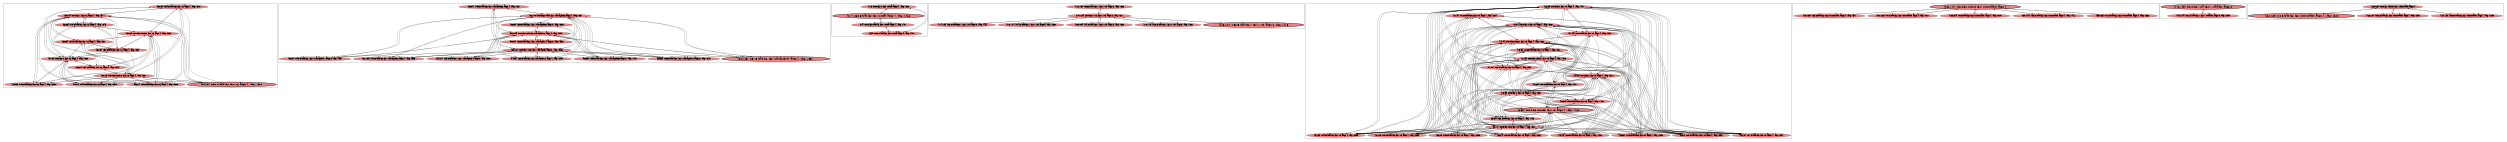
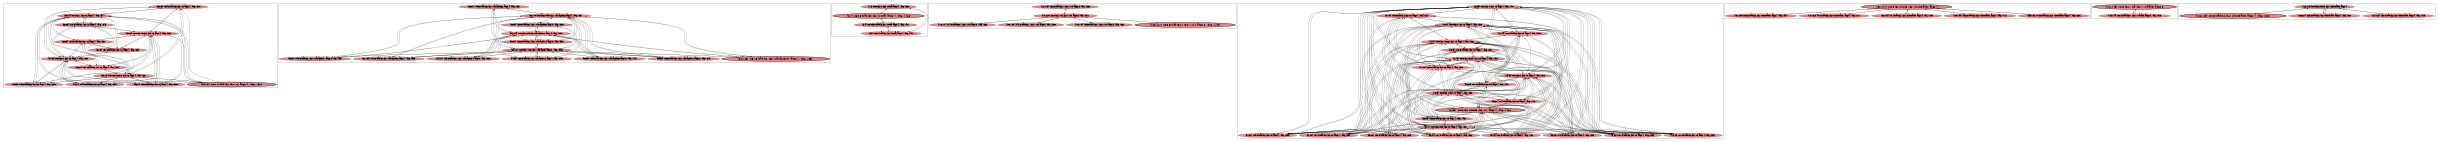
  digraph {
    node [fillcolor=lightcoral shape=ellipse style=filled]
    n1 [label="[58/75]  %34 = load i32, i32* %j, align 4, !dbg !1378"]
    n2 [label="[59/74]  store i32 1, i32* %j, align 4, !dbg !1374"]
    n3 [label="[55/78]  store i32 %inc18, i32* %j, align 4, !dbg !1357"]
    n4 [label="[57/76]  store i32 0, i32* %j, align 4, !dbg !1339"]
    n5 [label="[61/72]  store i32 %inc38, i32* %j, align 4, !dbg !1393"]
    n6 [fontsize=20 label="[54/79]  %50 = load i32, i32* %j, align 4, !dbg !1399" penwidth=3.0]
    n7 [label="[56/77]  %39 = load i32, i32* %j, align 4, !dbg !1386"]
    n8 [label="[64/65]  %46 = load i32, i32* %j, align 4, !dbg !1393"]
    n9 [label="[70/71]  %44 = load i32, i32* %j, align 4, !dbg !1390"]
    n10 [label="[66/67]  %29 = load i32, i32* %j, align 4, !dbg !1354"]
    n11 [label="[60/73]  %30 = load i32, i32* %j, align 4, !dbg !1357"]
    n12 [label="[68/69]  %24 = load i32, i32* %j, align 4, !dbg !1351"]
    n13 [label="[62/63]  %19 = load i32, i32* %j, align 4, !dbg !1343"]
    n14 [label="[86/87]  %45 = load i32, i32* %arrayidx36, align 4, !dbg !1391"]
    n15 [label="[85/100]  store i32 %add, i32* %arrayidx36, align 4, !dbg !1391"]
    n16 [label="[83/102]  store i32* %13, i32** %arrayidx, align 8, !dbg !1325"]
    n17 [label="[81/104]  store i32 %25, i32* %arrayidx16, align 4, !dbg !1355"]
    n18 [fontsize=20 label="[80/105]  %51 = load i32, i32* %arrayidx44, align 4, !dbg !1397" penwidth=3.0]
    n19 [label="[82/103]  %40 = load i32, i32* %arrayidx32, align 4, !dbg !1383"]
    n20 [label="[84/101]  %43 = load i32*, i32** %arrayidx34, align 8, !dbg !1388"]
    n21 [label="[94/95]  %25 = load i32, i32* %arrayidx12, align 4, !dbg !1348"]
    n22 [label="[98/99]  %58 = load i32*, i32** %arrayidx53, align 8, !dbg !1415"]
    n23 [label="[96/97]  %49 = load i32*, i32** %arrayidx41, align 8, !dbg !1397"]
    n24 [label="[92/93]  %23 = load i32*, i32** %arrayidx10, align 8, !dbg !1348"]
    n25 [label="[90/91]  %28 = load i32*, i32** %arrayidx14, align 8, !dbg !1352"]
    n26 [label="[88/89]  %38 = load i32*, i32** %arrayidx30, align 8, !dbg !1383"]
    n27 [label="[1/6]  store i32 0, i32* %total, align 4, !dbg !1302"]
    n28 [fontsize=20 label="[0/7]  %63 = load i32, i32* %total, align 4, !dbg !1426" penwidth=3.0]
    n29 [label="[2/5]  %52 = load i32, i32* %total, align 4, !dbg !1401"]
    n30 [label="[3/4]  store i32 %add45, i32* %total, align 4, !dbg !1401"]
    n31 [label="[112/113]  %36 = load i32**, i32*** %b, align 8, !dbg !1383"]
    n32 [label="[107/120]  store i32** %5, i32*** %b, align 8, !dbg !1311"]
-   n33 [label="[114/115]  %61 = load i32**, i32*** %b, align 8, !dbg !1424"]
    n34 [label="[116/117]  %14 = load i32**, i32*** %b, align 8, !dbg !1323"]
    n35 [label="[108/109]  %41 = load i32**, i32*** %b, align 8, !dbg !1388"]
    n36 [label="[118/119]  %26 = load i32**, i32*** %b, align 8, !dbg !1352"]
    n37 [fontsize=20 label="[106/121]  %56 = load i32**, i32*** %b, align 8, !dbg !1415" penwidth=3.0]
    n38 [label="[22/39]  store i32 0, i32* %i, align 4, !dbg !1407"]
    n39 [label="[21/40]  %15 = load i32, i32* %i, align 4, !dbg !1324"]
    n40 [label="[31/32]  %48 = load i32, i32* %i, align 4, !dbg !1398"]
    n41 [label="[23/24]  %31 = load i32, i32* %i, align 4, !dbg !1362"]
    n42 [label="[19/42]  %60 = load i32, i32* %i, align 4, !dbg !1420"]
    n43 [label="[27/28]  %37 = load i32, i32* %i, align 4, !dbg !1385"]
    n44 [label="[9/52]  %27 = load i32, i32* %i, align 4, !dbg !1353"]
    n45 [label="[13/48]  %17 = load i32, i32* %i, align 4, !dbg !1334"]
    n46 [label="[29/30]  %42 = load i32, i32* %i, align 4, !dbg !1389"]
    n47 [label="[25/26]  %32 = load i32, i32* %i, align 4, !dbg !1369"]
    n48 [label="[33/34]  %53 = load i32, i32* %i, align 4, !dbg !1403"]
    n49 [label="[35/36]  %54 = load i32, i32* %i, align 4, !dbg !1410"]
    n50 [label="[37/38]  %57 = load i32, i32* %i, align 4, !dbg !1417"]
    n51 [label="[11/50]  %22 = load i32, i32* %i, align 4, !dbg !1350"]
    n52 [label="[15/46]  %16 = load i32, i32* %i, align 4, !dbg !1327"]
    n53 [label="[17/44]  %6 = load i32, i32* %i, align 4, !dbg !1315"]
    n54 [label="[20/41]  store i32 %inc, i32* %i, align 4, !dbg !1327"]
    n55 [fontsize=20 label="[8/53]  store i32 %inc55, i32* %i, align 4, !dbg !1420" penwidth=3.0]
    n56 [label="[16/45]  store i32 0, i32* %i, align 4, !dbg !1331"]
    n57 [label="[18/43]  store i32 0, i32* %i, align 4, !dbg !1312"]
    n58 [label="[12/49]  store i32 %inc47, i32* %i, align 4, !dbg !1403"]
    n59 [label="[14/47]  store i32 %inc21, i32* %i, align 4, !dbg !1362"]
    n60 [label="[10/51]  store i32 0, i32* %i, align 4, !dbg !1366"]
    n61 [fontsize=20 label="[130/141]  store i32 %vsize, i32* %vsize.addr, align 4" penwidth=3.0]
    n62 [label="[137/138]  %33 = load i32, i32* %vsize.addr, align 4, !dbg !1371"]
    n63 [label="[131/132]  %7 = load i32, i32* %vsize.addr, align 4, !dbg !1317"]
    n64 [label="[133/134]  %0 = load i32, i32* %vsize.addr, align 4, !dbg !1309"]
    n65 [label="[139/140]  %55 = load i32, i32* %vsize.addr, align 4, !dbg !1412"]
    n66 [label="[135/136]  %18 = load i32, i32* %vsize.addr, align 4, !dbg !1336"]
    n67 [fontsize=20 label="[142/145]  store i32** %a, i32*** %a.addr, align 8" penwidth=3.0]
    n68 [label="[143/144]  %21 = load i32**, i32*** %a.addr, align 8, !dbg !1348"]
    n69 [label="[123/128]  store i32 %hsize, i32* %hsize.addr, align 4"]
    n70 [fontsize=20 label="[122/129]  %8 = load i32, i32* %hsize.addr, align 4, !dbg !1320" penwidth=3.0]
    n71 [label="[126/127]  %35 = load i32, i32* %hsize.addr, align 4, !dbg !1380"]
    n72 [label="[124/125]  %20 = load i32, i32* %hsize.addr, align 4, !dbg !1345"]
    subgraph cluster_1 {
      n1
      n2
      n3
      n4
      n5
      n6
      n7
      n8
      n9
      n10
      n11
      n12
      n13
    }
    subgraph cluster_2 {
      n14
      n15
      n16
      n17
      n18
      n19
      n20
      n21
      n22
      n23
      n24
      n25
      n26
    }
    subgraph cluster_3 {
      n27
      n28
      n29
      n30
    }
    subgraph cluster_4 {
      n31
      n32
-     n33
      n34
      n35
      n36
      n37
    }
    subgraph cluster_5 {
      n38
      n39
      n40
      n41
      n42
      n43
      n44
      n45
      n46
      n47
      n48
      n49
      n50
      n51
      n52
      n53
      n54
      n55
      n56
      n57
      n58
      n59
      n60
    }
    subgraph cluster_6 {
      n61
      n62
      n63
      n64
      n65
      n66
    }
    subgraph cluster_7 {
      n67
      n68
    }
    subgraph cluster_8 {
      n69
      n70
      n71
      n72
    }
    n1 -> n2
    n1 -> n3
    n1 -> n4
    n1 -> n5
    n2 -> n1
    n2 -> n6
    n2 -> n7
    n2 -> n8
    n2 -> n9
    n2 -> n10
    n2 -> n11
    n2 -> n12
    n2 -> n13
    n3 -> n1
    n3 -> n6
    n3 -> n7
    n3 -> n8
    n3 -> n9
    n3 -> n10
    n3 -> n12
    n3 -> n13
    n4 -> n1
    n4 -> n6
    n4 -> n7
    n4 -> n8
    n4 -> n9
    n4 -> n10
    n4 -> n11
    n4 -> n12
    n4 -> n13
    n5 -> n1
    n5 -> n6
    n5 -> n7
    n5 -> n8
    n5 -> n9
    n5 -> n10
    n5 -> n11
    n5 -> n12
    n5 -> n13
    n6 -> n1
    n6 -> n2
    n6 -> n3
    n6 -> n4
    n7 -> n2
    n7 -> n3
    n7 -> n4
    n7 -> n5
    n8 -> n2
    n8 -> n3
    n8 -> n4
    n8 -> n5
    n9 -> n2
    n9 -> n3
    n9 -> n4
    n9 -> n5
    n10 -> n2
    n10 -> n3
    n10 -> n4
    n10 -> n5
    n11 -> n2
    n11 -> n3
    n11 -> n4
    n11 -> n5
    n12 -> n2
    n12 -> n3
    n12 -> n4
    n12 -> n5
    n12 -> n11
    n13 -> n2
    n13 -> n3
    n13 -> n4
    n13 -> n5
    n14 -> n15
    n14 -> n16
    n14 -> n17
    n15 -> n14
    n15 -> n18
    n15 -> n19
    n15 -> n20
    n15 -> n21
    n15 -> n22
    n15 -> n23
    n15 -> n24
    n15 -> n25
    n15 -> n26
    n16 -> n14
    n16 -> n18
    n16 -> n19
    n16 -> n20
    n16 -> n21
    n16 -> n22
    n16 -> n23
    n16 -> n24
    n16 -> n25
    n16 -> n26
    n17 -> n14
    n17 -> n18
    n17 -> n19
    n17 -> n20
    n17 -> n21
    n17 -> n22
    n17 -> n23
    n17 -> n24
    n17 -> n25
    n17 -> n26
    n18 -> n15
    n18 -> n16
    n18 -> n17
    n19 -> n15
    n19 -> n16
    n19 -> n17
    n20 -> n15
    n20 -> n16
    n20 -> n17
    n21 -> n15
    n21 -> n16
    n21 -> n17
    n22 -> n15
    n22 -> n16
    n22 -> n17
    n23 -> n15
    n23 -> n16
    n23 -> n17
    n24 -> n15
    n24 -> n16
    n24 -> n17
    n25 -> n15
    n25 -> n16
    n25 -> n17
    n26 -> n15
    n26 -> n16
    n26 -> n17
    n27 -> n28
    n27 -> n29
    n28 -> n27
    n28 -> n30
    n29 -> n27
    n29 -> n30
    n30 -> n28
    n30 -> n29
    n31 -> n32
    n32 -> n31
-   n32 -> n33
    n32 -> n34
    n32 -> n35
    n32 -> n36
    n32 -> n37
-   n33 -> n32
    n34 -> n32
    n35 -> n32
    n36 -> n32
    n37 -> n32
    n38 -> n39
    n38 -> n40
    n38 -> n41
    n38 -> n42
    n38 -> n43
    n38 -> n44
    n38 -> n45
    n38 -> n46
    n38 -> n47
    n38 -> n48
    n38 -> n49
    n38 -> n50
    n38 -> n51
    n38 -> n52
    n38 -> n53
    n39 -> n38
    n39 -> n54
    n39 -> n55
    n39 -> n56
    n39 -> n57
    n39 -> n58
    n39 -> n59
    n39 -> n60
    n40 -> n38
    n40 -> n54
    n40 -> n55
    n40 -> n56
    n40 -> n57
    n40 -> n58
    n40 -> n59
    n40 -> n60
    n41 -> n38
    n41 -> n54
    n41 -> n55
    n41 -> n56
    n41 -> n57
    n41 -> n58
    n41 -> n59
    n41 -> n60
    n42 -> n38
    n42 -> n54
    n42 -> n55
    n42 -> n56
    n42 -> n57
    n42 -> n58
    n42 -> n59
    n42 -> n60
    n43 -> n38
    n43 -> n54
    n43 -> n55
    n43 -> n56
    n43 -> n57
    n43 -> n58
    n43 -> n59
    n43 -> n60
    n44 -> n38
    n44 -> n54
    n44 -> n55
    n44 -> n56
    n44 -> n57
    n44 -> n58
    n44 -> n59
    n44 -> n60
    n45 -> n38
    n45 -> n54
    n45 -> n55
    n45 -> n56
    n45 -> n57
    n45 -> n58
    n45 -> n59
    n45 -> n60
    n46 -> n38
    n46 -> n54
    n46 -> n55
    n46 -> n56
    n46 -> n57
    n46 -> n58
    n46 -> n59
    n46 -> n60
    n47 -> n38
    n47 -> n51
    n47 -> n54
    n47 -> n55
    n47 -> n57
    n47 -> n58
    n47 -> n59
    n47 -> n60
    n48 -> n38
    n48 -> n54
    n48 -> n55
    n48 -> n56
    n48 -> n57
    n48 -> n58
    n48 -> n59
    n48 -> n60
    n49 -> n38
    n49 -> n54
    n49 -> n55
    n49 -> n56
    n49 -> n57
    n49 -> n58
    n49 -> n59
    n49 -> n60
    n50 -> n38
    n50 -> n54
    n50 -> n55
    n50 -> n56
    n50 -> n57
    n50 -> n58
    n50 -> n59
    n50 -> n60
    n51 -> n38
    n51 -> n54
    n51 -> n55
    n51 -> n56
    n51 -> n57
    n51 -> n58
    n51 -> n59
    n51 -> n60
    n52 -> n38
    n52 -> n54
    n52 -> n55
    n52 -> n56
    n52 -> n57
    n52 -> n58
    n52 -> n59
    n52 -> n60
    n53 -> n38
    n53 -> n54
    n53 -> n55
    n53 -> n56
    n53 -> n58
    n53 -> n59
    n53 -> n60
    n54 -> n39
    n54 -> n40
    n54 -> n41
    n54 -> n42
    n54 -> n43
    n54 -> n44
    n54 -> n45
    n54 -> n46
    n54 -> n47
    n54 -> n48
    n54 -> n49
    n54 -> n50
    n54 -> n51
    n54 -> n52
    n54 -> n53
    n55 -> n39
    n55 -> n40
    n55 -> n41
    n55 -> n42
    n55 -> n43
    n55 -> n44
    n55 -> n45
    n55 -> n46
    n55 -> n47
    n55 -> n48
    n55 -> n49
    n55 -> n50
    n55 -> n51
    n55 -> n52
    n55 -> n53
    n56 -> n39
    n56 -> n40
    n56 -> n41
    n56 -> n42
    n56 -> n43
    n56 -> n44
    n56 -> n45
    n56 -> n46
    n56 -> n47
    n56 -> n48
    n56 -> n49
    n56 -> n50
    n56 -> n51
    n56 -> n52
    n56 -> n53
    n57 -> n39
    n57 -> n40
    n57 -> n41
    n57 -> n42
    n57 -> n43
    n57 -> n44
    n57 -> n45
    n57 -> n46
    n57 -> n47
    n57 -> n48
    n57 -> n49
    n57 -> n50
    n57 -> n51
    n57 -> n52
    n57 -> n53
    n58 -> n39
    n58 -> n40
    n58 -> n41
    n58 -> n42
    n58 -> n43
    n58 -> n44
    n58 -> n45
    n58 -> n46
    n58 -> n47
    n58 -> n48
    n58 -> n49
    n58 -> n50
    n58 -> n51
    n58 -> n52
    n58 -> n53
    n59 -> n39
    n59 -> n40
    n59 -> n41
    n59 -> n42
    n59 -> n43
    n59 -> n44
    n59 -> n45
    n59 -> n46
    n59 -> n47
    n59 -> n48
    n59 -> n49
    n59 -> n50
    n59 -> n51
    n59 -> n52
    n59 -> n53
    n60 -> n39
    n60 -> n40
    n60 -> n41
    n60 -> n42
    n60 -> n43
    n60 -> n44
    n60 -> n45
    n60 -> n46
    n60 -> n47
    n60 -> n48
    n60 -> n49
    n60 -> n50
    n60 -> n51
    n60 -> n52
    n60 -> n53
    n61 -> n62
    n61 -> n63
    n61 -> n64
    n61 -> n65
    n61 -> n66
    n62 -> n61
    n63 -> n61
    n64 -> n61
    n65 -> n61
    n66 -> n61
    n67 -> n68
    n68 -> n67
    n69 -> n70
    n69 -> n71
    n69 -> n72
    n70 -> n69
    n71 -> n69
    n72 -> n69
  }
